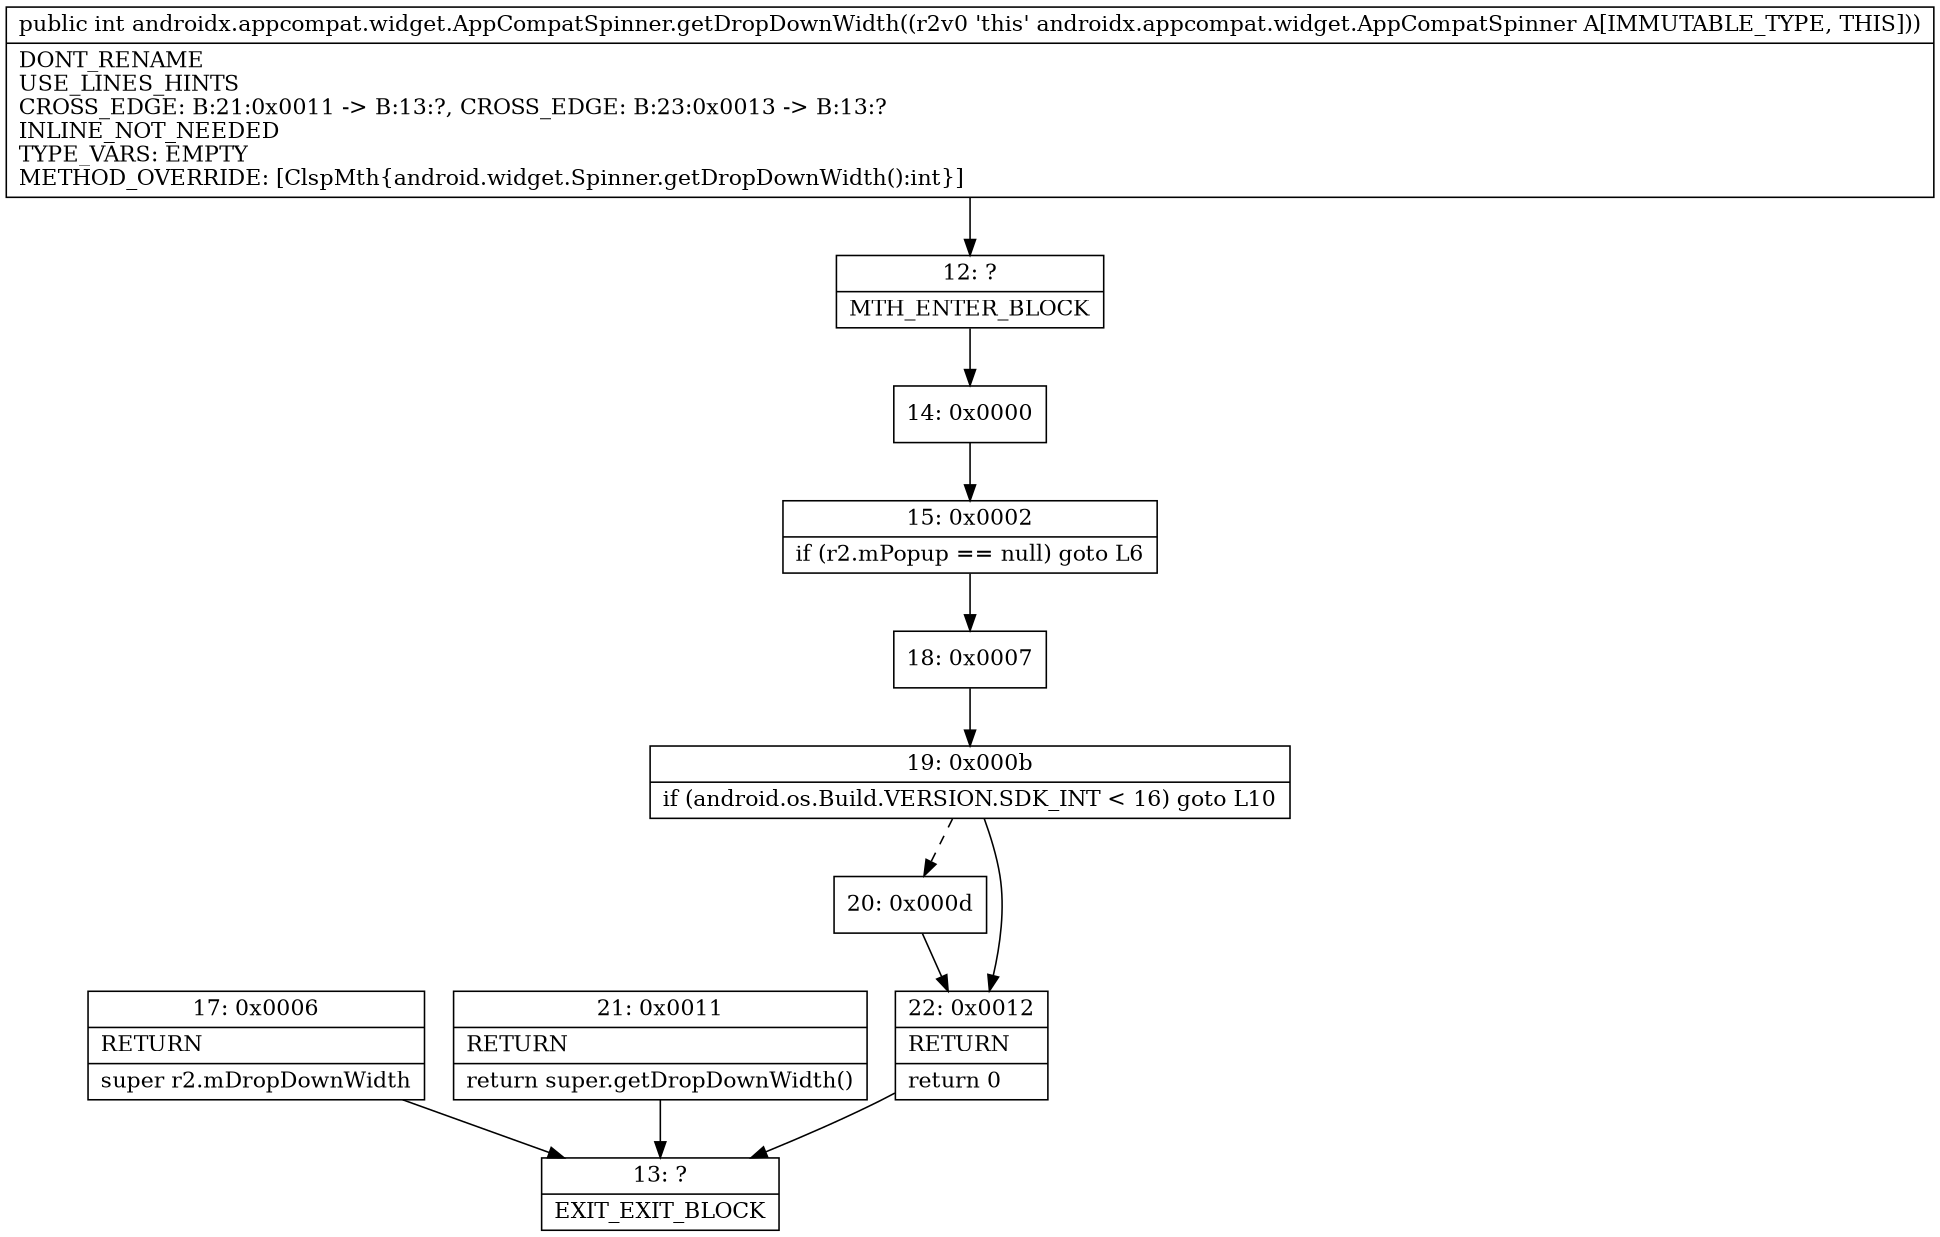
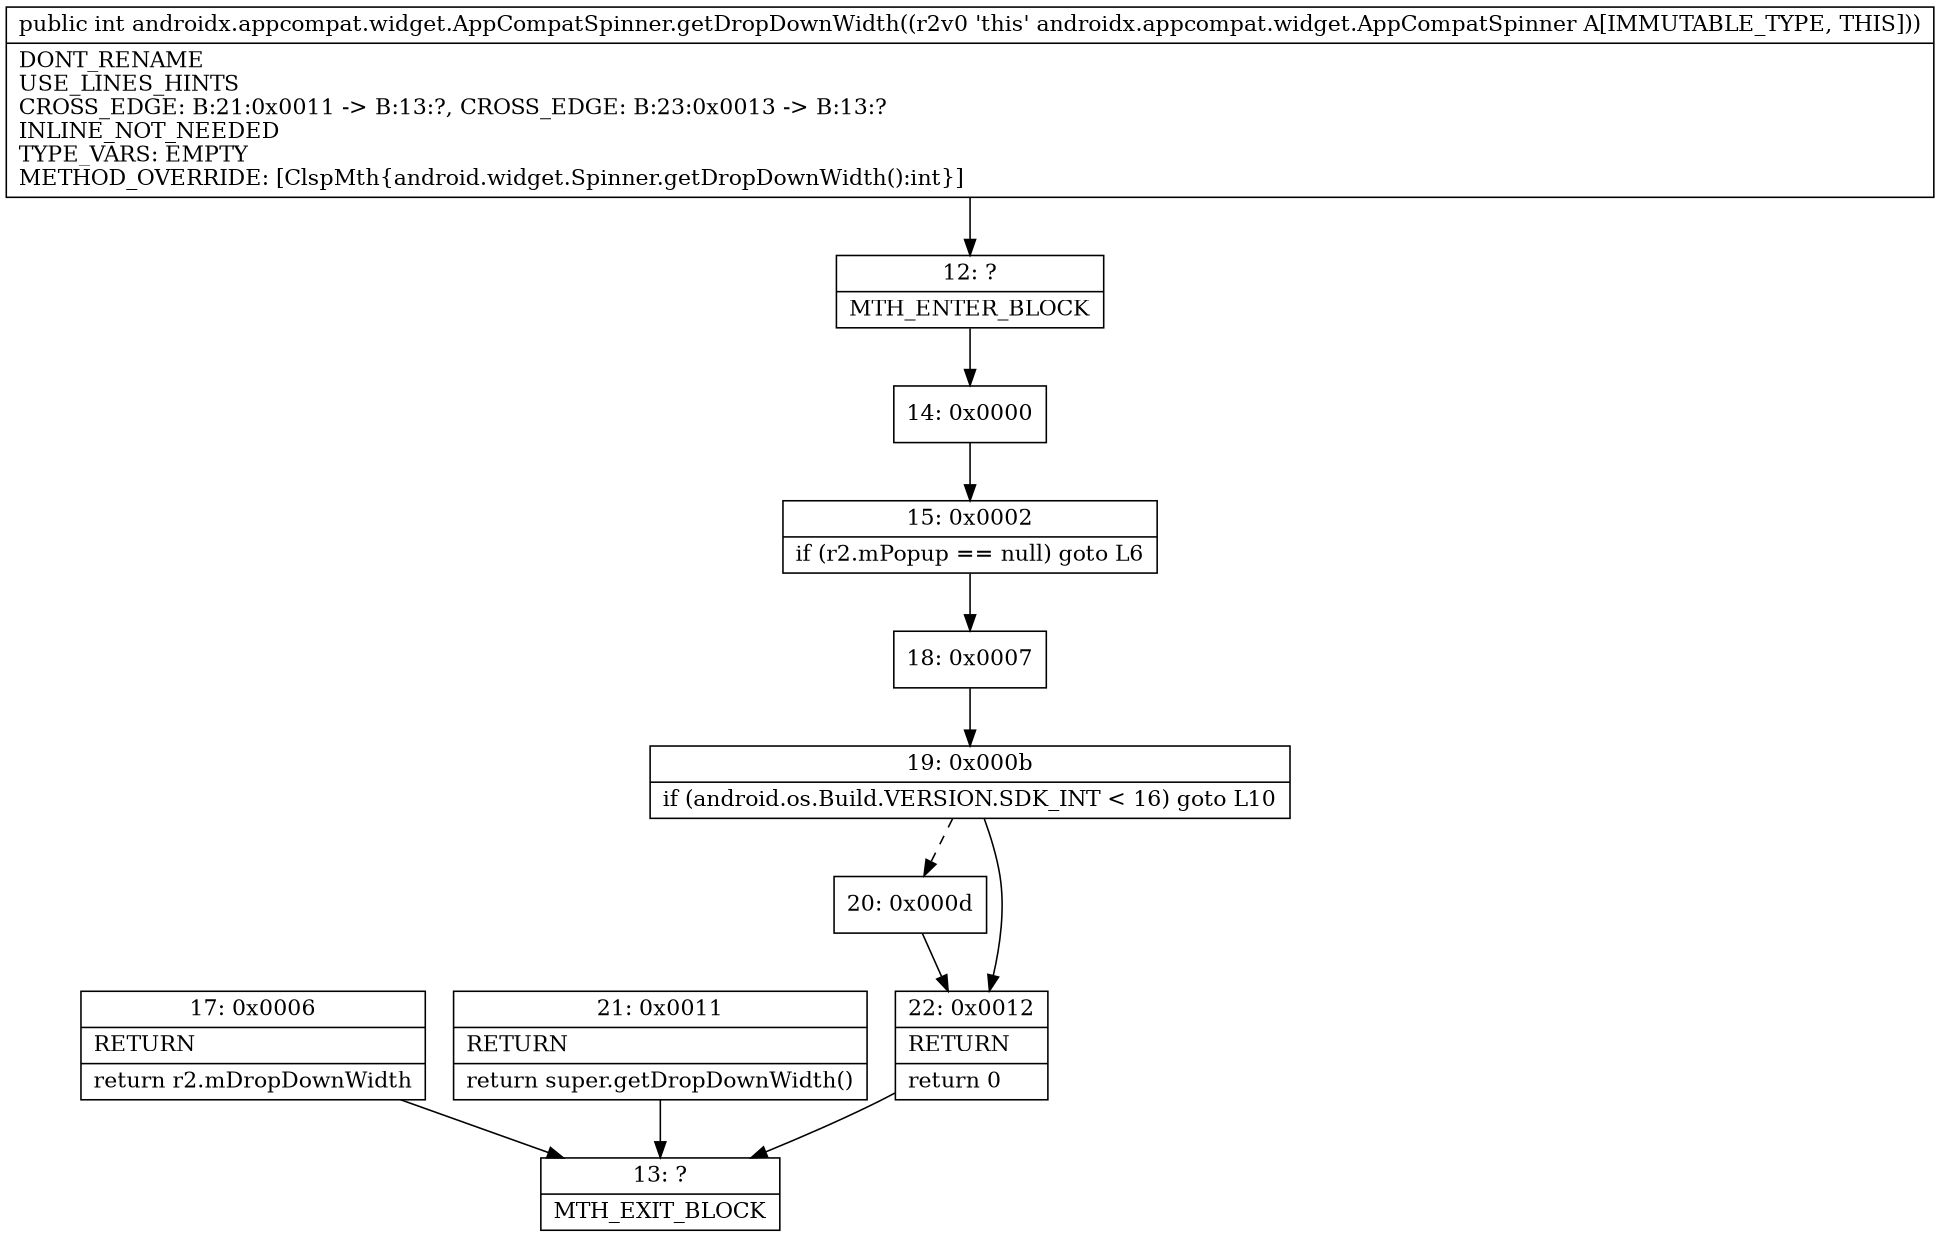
  digraph {
    node [shape=record]
    n1 [label="{12\:\ ?|MTH_ENTER_BLOCK\l}"]
    n2 [label="{14\:\ 0x0000}"]
    n3 [label="{15\:\ 0x0002|if (r2.mPopup == null) goto L6\l}"]
    n4 [label="{18\:\ 0x0007}"]
    n5 [label="{19\:\ 0x000b|if (android.os.Build.VERSION.SDK_INT \< 16) goto L10\l}"]
-   n6 [label="{17\:\ 0x0006|RETURN\l|super r2.mDropDownWidth\l}"]
-   n7 [label="{13\:\ ?|EXIT_EXIT_BLOCK\l}"]
+   n6 [label="{17\:\ 0x0006|RETURN\l|return r2.mDropDownWidth\l}"]
+   n7 [label="{13\:\ ?|MTH_EXIT_BLOCK\l}"]
    n8 [label="{20\:\ 0x000d}"]
    n9 [label="{22\:\ 0x0012|RETURN\l|return 0\l}"]
    n10 [label="{21\:\ 0x0011|RETURN\l|return super.getDropDownWidth()\l}"]
    n11 [label="{public int androidx.appcompat.widget.AppCompatSpinner.getDropDownWidth((r2v0 'this' androidx.appcompat.widget.AppCompatSpinner A[IMMUTABLE_TYPE, THIS]))  | DONT_RENAME\lUSE_LINES_HINTS\lCROSS_EDGE: B:21:0x0011 \-\> B:13:?, CROSS_EDGE: B:23:0x0013 \-\> B:13:?\lINLINE_NOT_NEEDED\lTYPE_VARS: EMPTY\lMETHOD_OVERRIDE: [ClspMth\{android.widget.Spinner.getDropDownWidth():int\}]\l}"]
    n1 -> n2
    n2 -> n3
    n3 -> n4
    n4 -> n5
    n5 -> n8 [style=dashed]
    n5 -> n9
    n6 -> n7
    n8 -> n9
    n9 -> n7
    n10 -> n7
    n11 -> n1
  }
